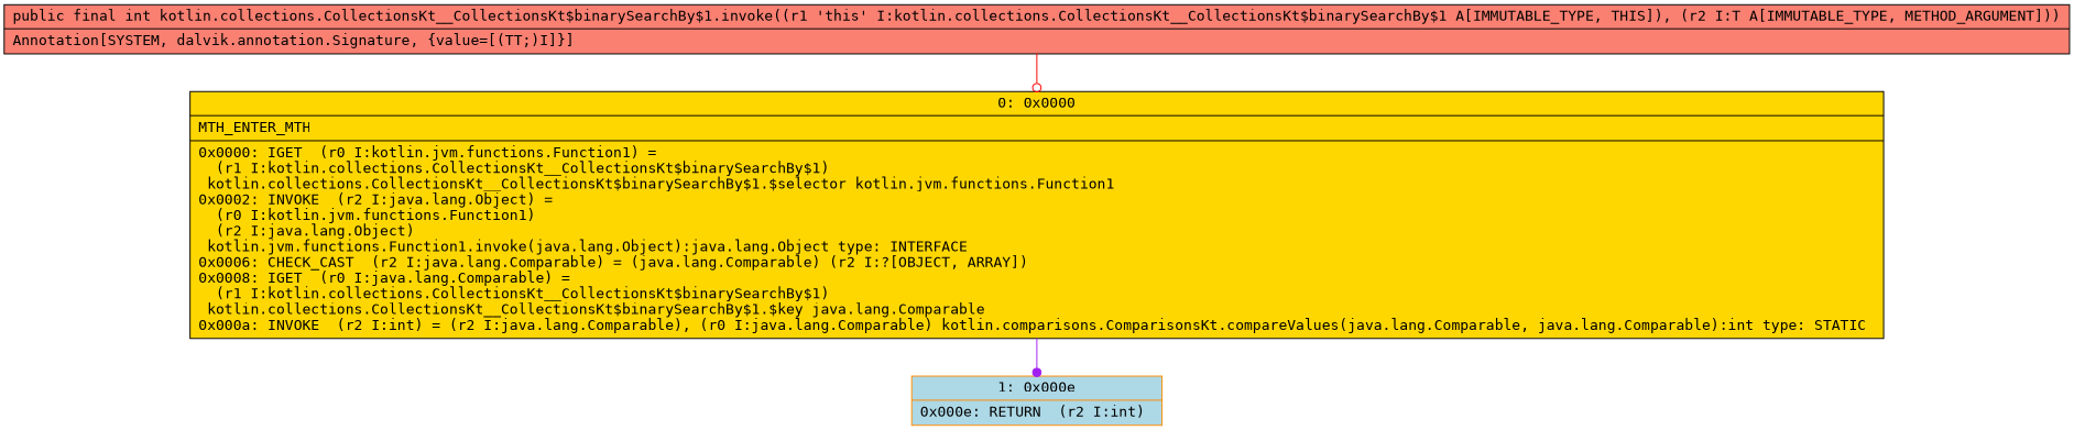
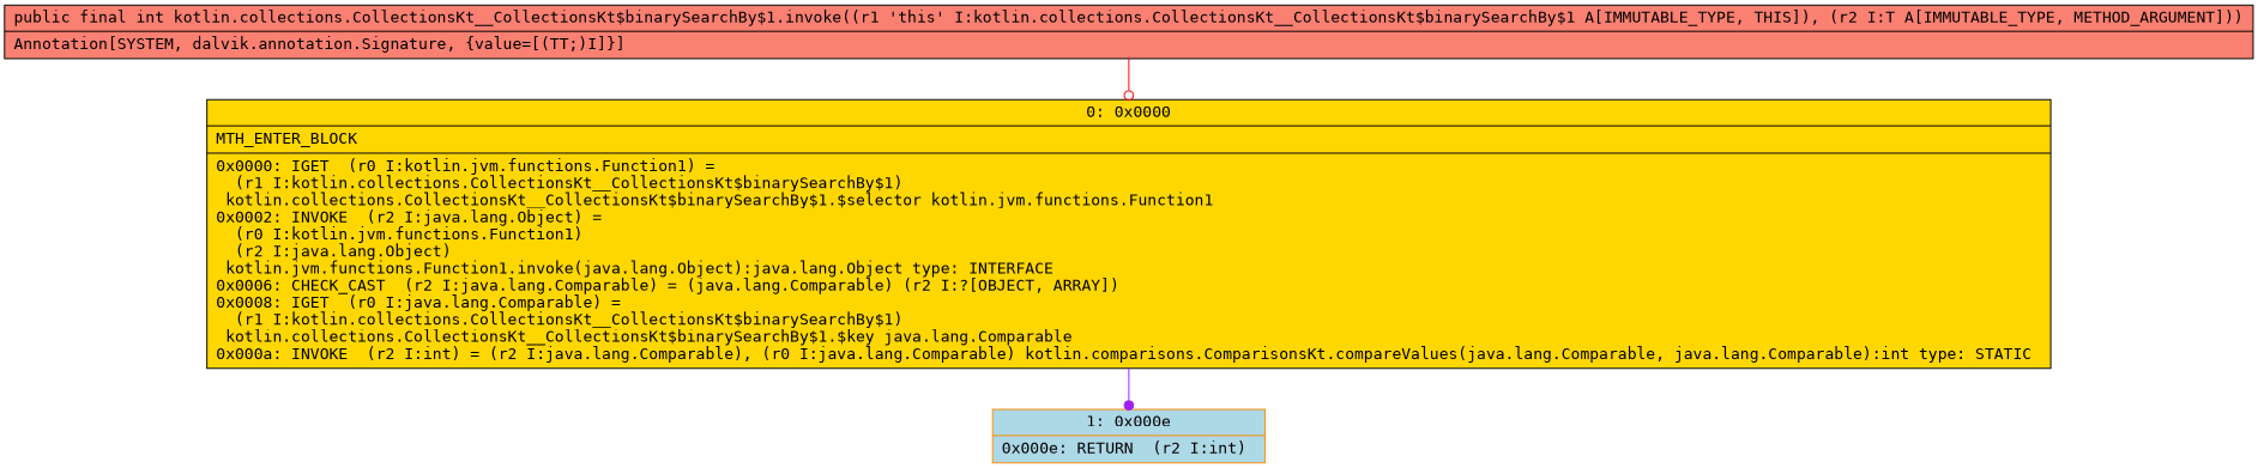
  digraph {
    fontname="DejaVu Sans Mono"
    node [shape=record style=filled color=black fontname="DejaVu Sans Mono"]
    edge [fontname="DejaVu Sans Mono"]
-   n1 [label="{0\:\ 0x0000|MTH_ENTER_MTH\l|0x0000: IGET  (r0 I:kotlin.jvm.functions.Function1) = \l  (r1 I:kotlin.collections.CollectionsKt__CollectionsKt$binarySearchBy$1)\l kotlin.collections.CollectionsKt__CollectionsKt$binarySearchBy$1.$selector kotlin.jvm.functions.Function1 \l0x0002: INVOKE  (r2 I:java.lang.Object) = \l  (r0 I:kotlin.jvm.functions.Function1)\l  (r2 I:java.lang.Object)\l kotlin.jvm.functions.Function1.invoke(java.lang.Object):java.lang.Object type: INTERFACE \l0x0006: CHECK_CAST  (r2 I:java.lang.Comparable) = (java.lang.Comparable) (r2 I:?[OBJECT, ARRAY]) \l0x0008: IGET  (r0 I:java.lang.Comparable) = \l  (r1 I:kotlin.collections.CollectionsKt__CollectionsKt$binarySearchBy$1)\l kotlin.collections.CollectionsKt__CollectionsKt$binarySearchBy$1.$key java.lang.Comparable \l0x000a: INVOKE  (r2 I:int) = (r2 I:java.lang.Comparable), (r0 I:java.lang.Comparable) kotlin.comparisons.ComparisonsKt.compareValues(java.lang.Comparable, java.lang.Comparable):int type: STATIC \l}" fillcolor=gold]
+   n1 [label="{0\:\ 0x0000|MTH_ENTER_BLOCK\l|0x0000: IGET  (r0 I:kotlin.jvm.functions.Function1) = \l  (r1 I:kotlin.collections.CollectionsKt__CollectionsKt$binarySearchBy$1)\l kotlin.collections.CollectionsKt__CollectionsKt$binarySearchBy$1.$selector kotlin.jvm.functions.Function1 \l0x0002: INVOKE  (r2 I:java.lang.Object) = \l  (r0 I:kotlin.jvm.functions.Function1)\l  (r2 I:java.lang.Object)\l kotlin.jvm.functions.Function1.invoke(java.lang.Object):java.lang.Object type: INTERFACE \l0x0006: CHECK_CAST  (r2 I:java.lang.Comparable) = (java.lang.Comparable) (r2 I:?[OBJECT, ARRAY]) \l0x0008: IGET  (r0 I:java.lang.Comparable) = \l  (r1 I:kotlin.collections.CollectionsKt__CollectionsKt$binarySearchBy$1)\l kotlin.collections.CollectionsKt__CollectionsKt$binarySearchBy$1.$key java.lang.Comparable \l0x000a: INVOKE  (r2 I:int) = (r2 I:java.lang.Comparable), (r0 I:java.lang.Comparable) kotlin.comparisons.ComparisonsKt.compareValues(java.lang.Comparable, java.lang.Comparable):int type: STATIC \l}" fillcolor=gold]
    n2 [label="{1\:\ 0x000e|0x000e: RETURN  (r2 I:int) \l}" fillcolor=lightblue color=darkorange]
    n3 [label="{public final int kotlin.collections.CollectionsKt__CollectionsKt$binarySearchBy$1.invoke((r1 'this' I:kotlin.collections.CollectionsKt__CollectionsKt$binarySearchBy$1 A[IMMUTABLE_TYPE, THIS]), (r2 I:T A[IMMUTABLE_TYPE, METHOD_ARGUMENT]))  | Annotation[SYSTEM, dalvik.annotation.Signature, \{value=[(TT;)I]\}]\l}" fillcolor=salmon]
    n1 -> n2 [color=purple arrowhead=dot]
    n3 -> n1 [color=red arrowhead=odot]
  }
